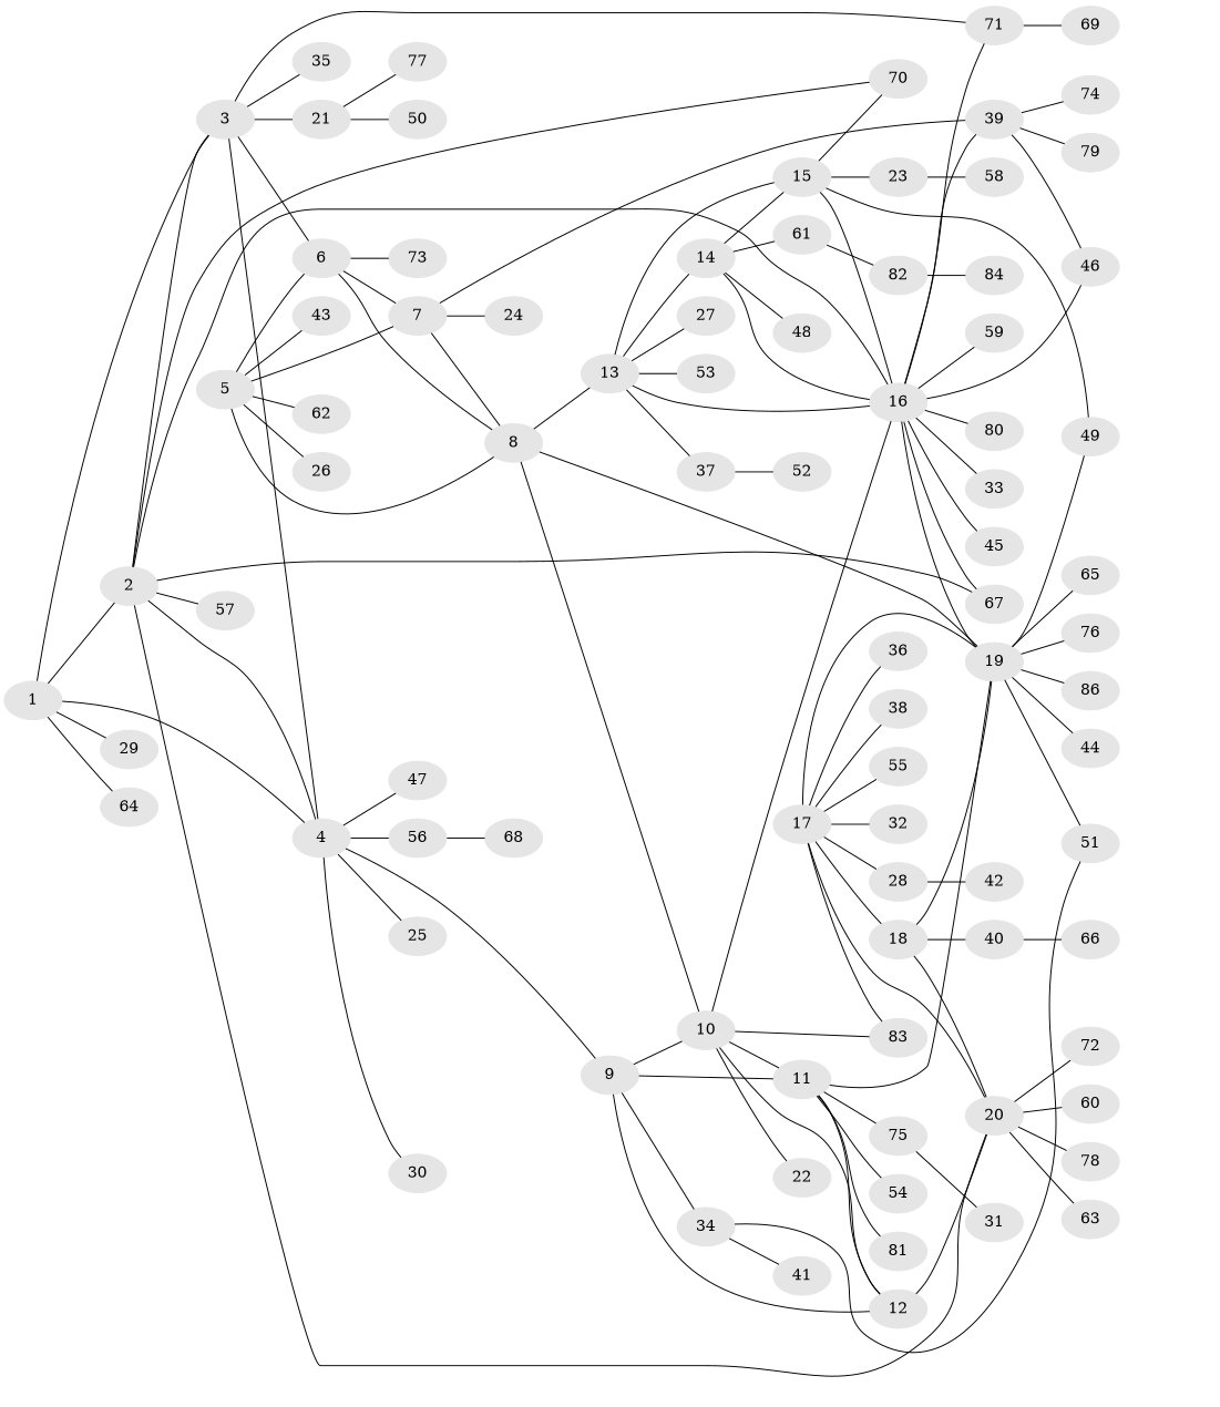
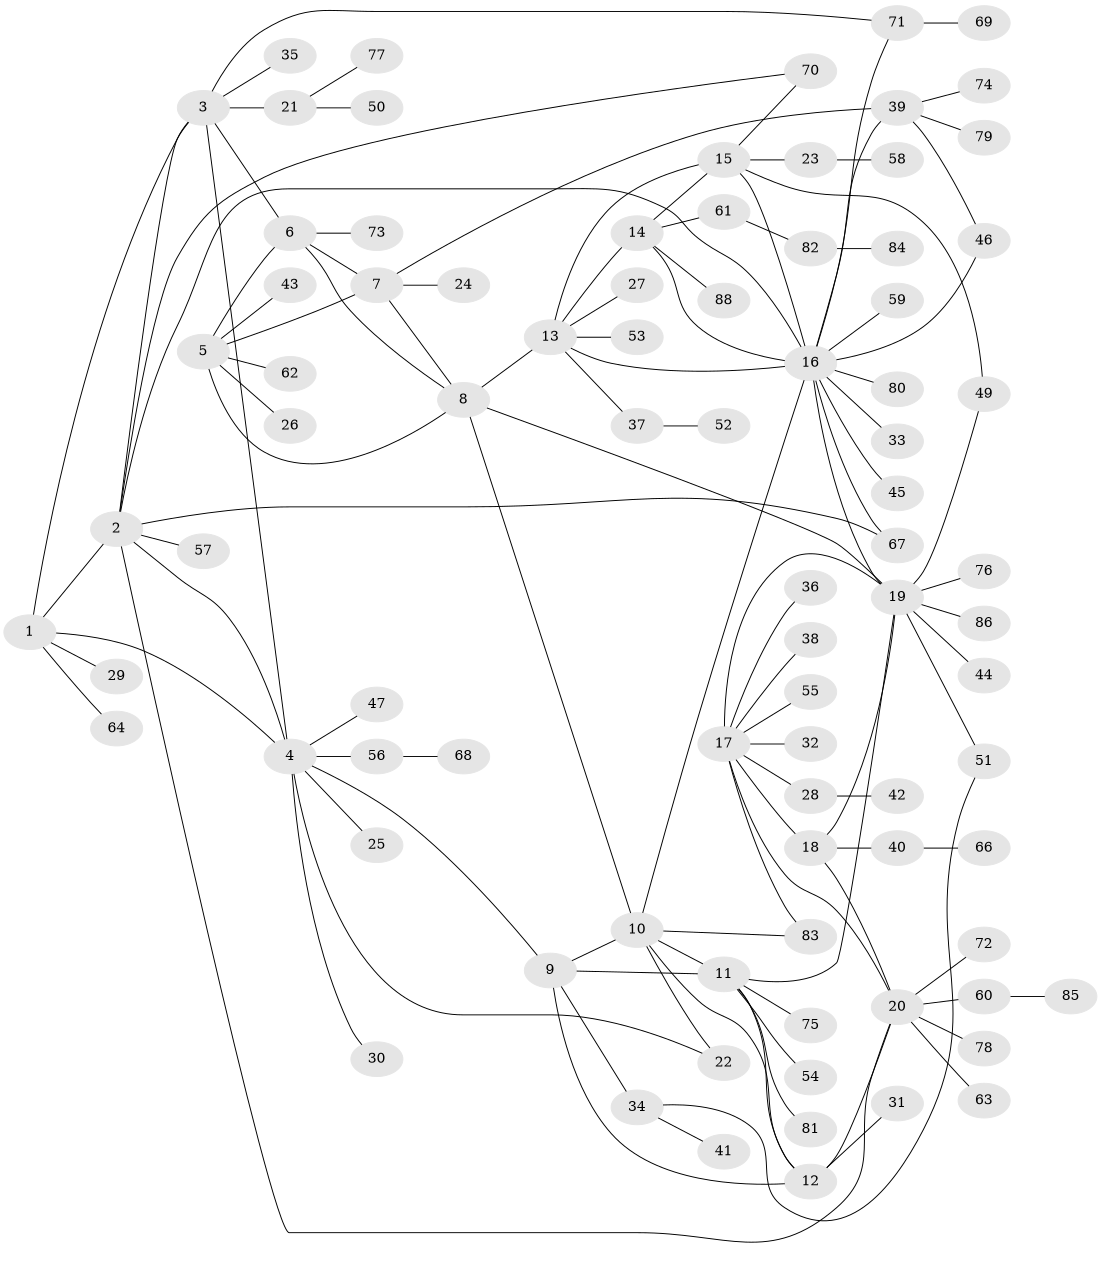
  graph {
    rankdir=LR
    node [color=gray90 style=filled]
    1
    2
    3
    4
    29
    64
    16
    20
    57
    67
    70
    6
    21
    35
    71
    9
    22
    25
    30
    47
    56
    39
    19
    33
    45
    46
    59
    80
    60
    63
    72
    78
    7
    8
    73
    50
    77
    69
    10
    11
    12
    34
    68
    5
    26
    43
    62
    24
    13
    74
    79
    83
    14
    15
    27
    37
    53
    49
    44
    51
-   65
    76
    86
    54
    75
    81
    31
    41
-   48
+   48 [label=88]
    61
    23
    52
    82
    58
    17
    18
    28
    32
    36
    38
    55
    40
    42
    66
+   85
    84
    1 -- 2
    1 -- 3
    1 -- 4
    1 -- 29
    1 -- 64
    2 -- 3
    2 -- 4
    2 -- 16
    2 -- 20
    2 -- 57
    2 -- 67
    2 -- 70
    3 -- 4
    3 -- 6
    3 -- 21
    3 -- 35
    3 -- 71
    4 -- 9
+   4 -- 22
    4 -- 25
    4 -- 30
    4 -- 47
    4 -- 56
    16 -- 67
    16 -- 71
    16 -- 39
    16 -- 19
    16 -- 33
    16 -- 45
    16 -- 46
    16 -- 59
    16 -- 80
    20 -- 60
    20 -- 63
    20 -- 72
    20 -- 78
    6 -- 7
    6 -- 8
    6 -- 73
    21 -- 50
    21 -- 77
    71 -- 69
    9 -- 10
    9 -- 11
    9 -- 12
    9 -- 34
    56 -- 68
    39 -- 46
    39 -- 74
    39 -- 79
    19 -- 49
    19 -- 44
    19 -- 51
-   19 -- 65
    19 -- 76
    19 -- 86
+   60 -- 85
    7 -- 39
    7 -- 8
    7 -- 24
    8 -- 19
    8 -- 10
    8 -- 13
    10 -- 16
    10 -- 22
    10 -- 11
    10 -- 12
    10 -- 83
    11 -- 19
    11 -- 12
    11 -- 54
    11 -- 75
    11 -- 81
    12 -- 20
-   75 -- 31
+   12 -- 31
    34 -- 51
    34 -- 41
    5 -- 6
    5 -- 7
    5 -- 8
    5 -- 26
    5 -- 43
    5 -- 62
    13 -- 16
    13 -- 14
    13 -- 15
    13 -- 27
    13 -- 37
    13 -- 53
    14 -- 16
    14 -- 15
    14 -- 48
    14 -- 61
    15 -- 16
    15 -- 70
    15 -- 49
    15 -- 23
    37 -- 52
    61 -- 82
    23 -- 58
    82 -- 84
    17 -- 20
    17 -- 19
    17 -- 83
    17 -- 18
    17 -- 28
    17 -- 32
    17 -- 36
    17 -- 38
    17 -- 55
    18 -- 20
    18 -- 19
    18 -- 40
    28 -- 42
    40 -- 66
  }
